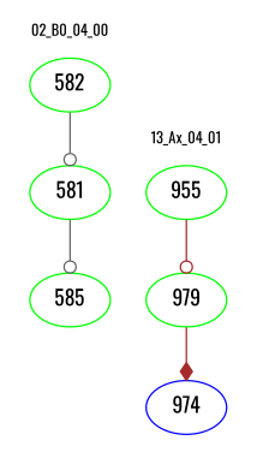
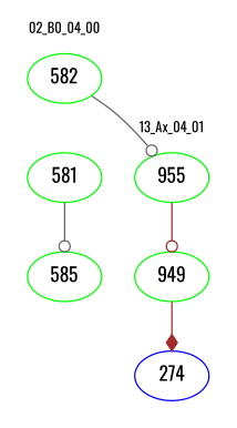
  digraph {
    fontname=Oswald
    node [color=green fontname=Oswald]
    edge [arrowhead=odot color=brown fontname=Oswald]
    n1 [label=955]
-   n2 [label=979]
-   n3 [color=blue label=974]
+   n2 [label=949]
+   n3 [color=blue label=274]
    n4 [label=582]
    n5 [label=581]
    n6 [label=585]
    subgraph cluster_1 {
      color=white
      fontsize=10
      label="13_Ax_04_01"
      n1
      n2
      n3
    }
    subgraph cluster_2 {
      color=white
      fontsize=10
      label="02_B0_04_00"
      n4
      n5
      n6
    }
    n1 -> n2
    n2 -> n3 [arrowhead=diamond]
-   n4 -> n5 [color=gray40]
+   n4 -> n1 [color=gray40]
    n5 -> n6 [color=gray40]
  }
